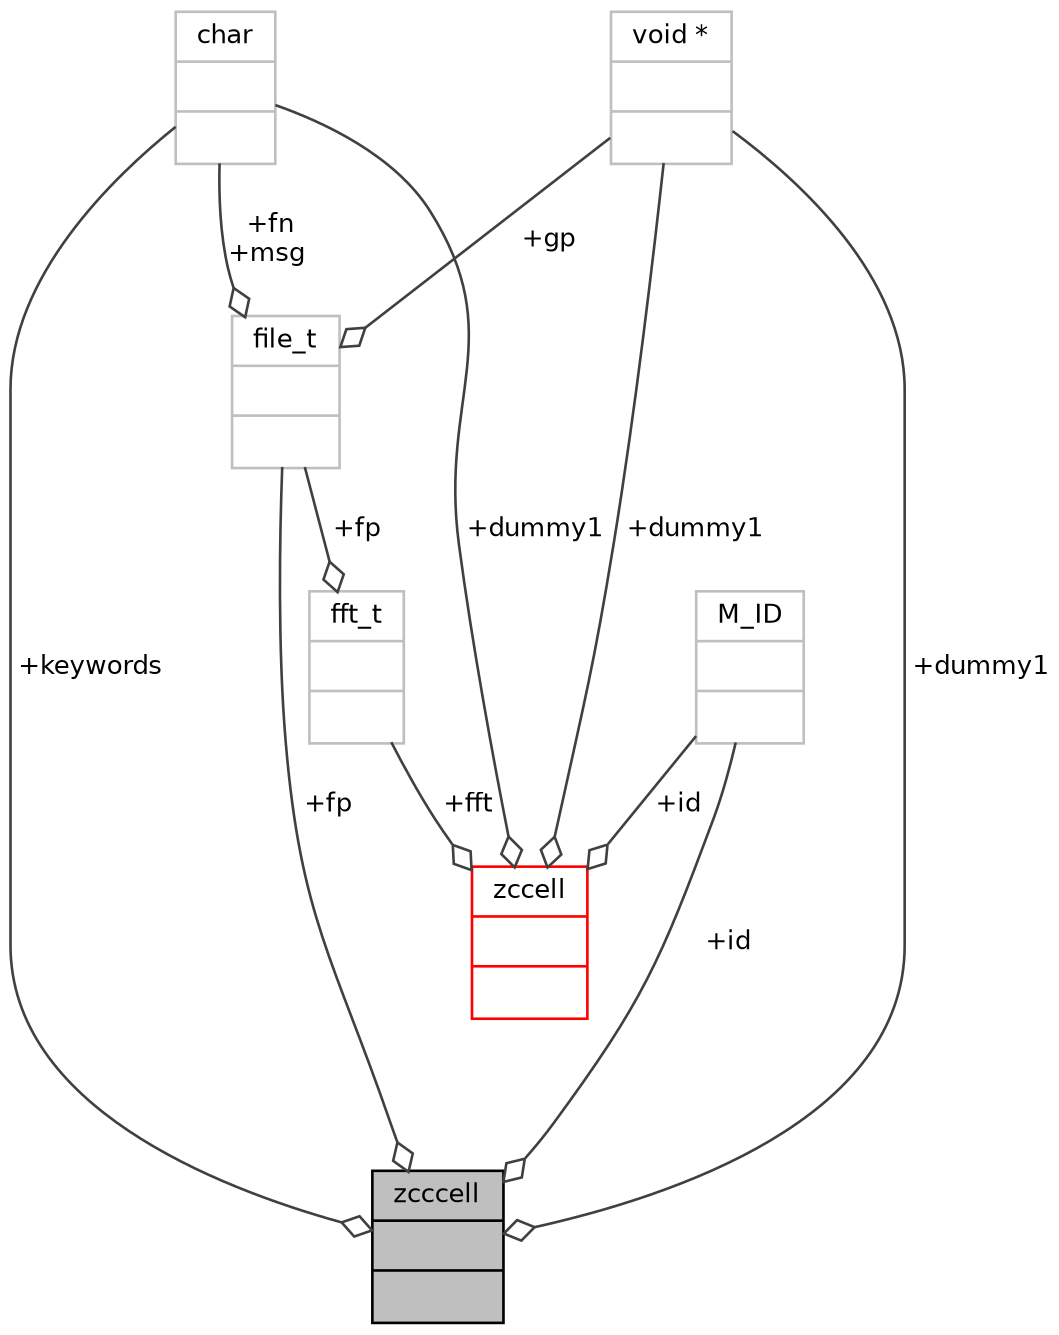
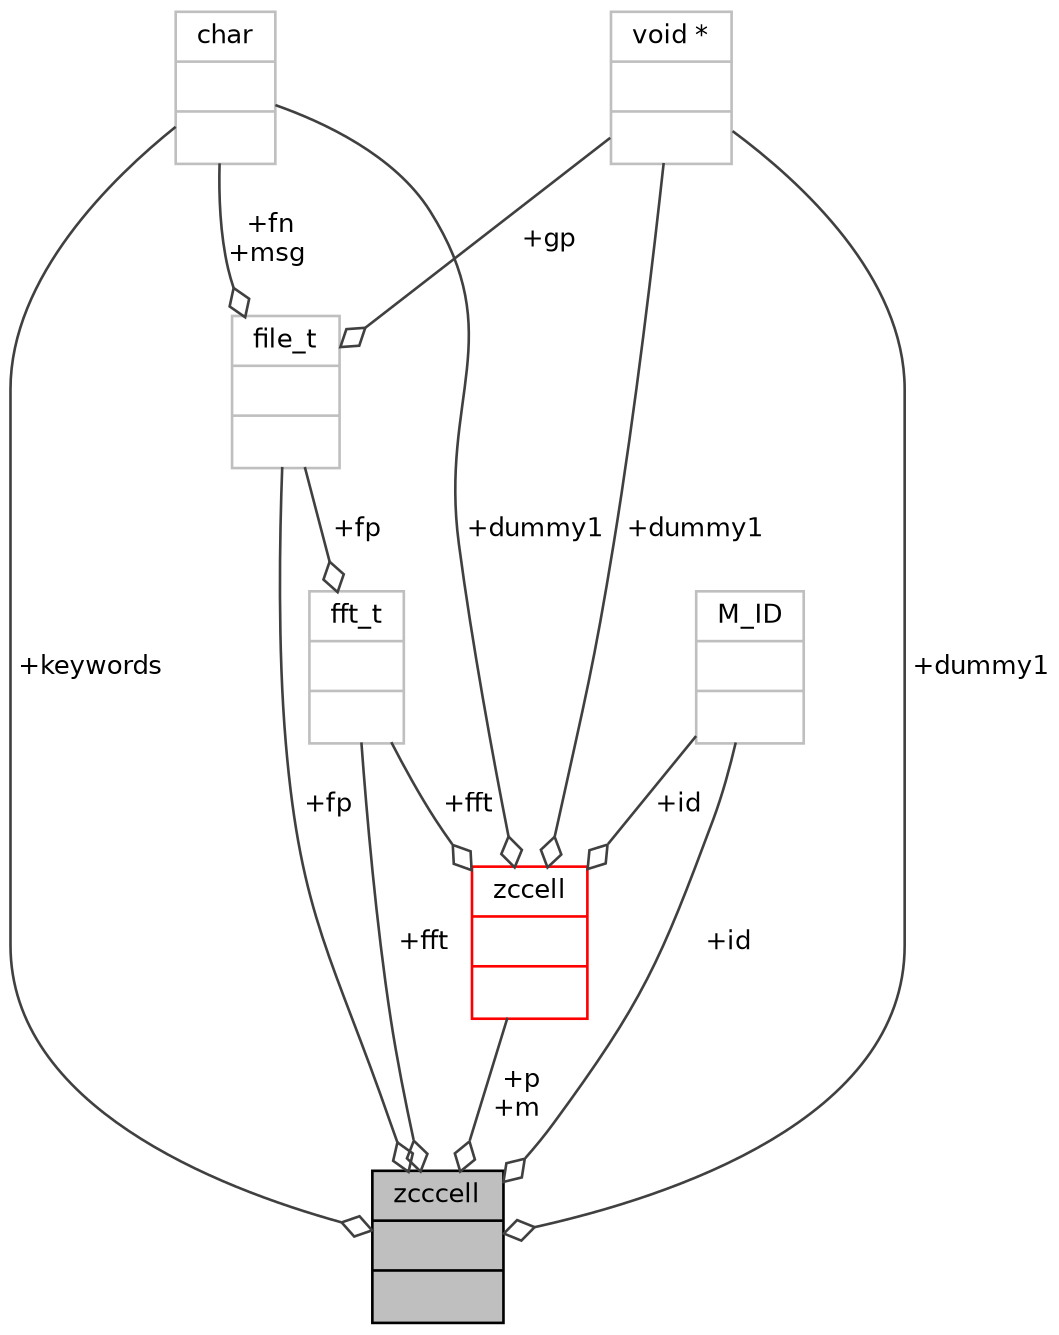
  digraph {
    node [color=grey75 fontname=Helvetica fontsize=10 shape=record]
    edge [arrowhead=odiamond color=grey25 fontname=Helvetica fontsize=10 labelfontname=Helvetica labelfontsize=10 style=solid]
    n1 [color=black fillcolor=grey75 fontcolor=black height=0.2 label="{zcccell\n||}" style=filled width=0.4]
    n2 [height=0.2 label="{file_t\n||}" width=0.4]
    n3 [height=0.2 label="{fft_t\n||}" width=0.4]
    n4 [color=red height=0.2 label="{zccell\n||}" width=0.4]
    n5 [height=0.2 label="{char\n||}" width=0.4]
    n6 [height=0.2 label="{void *\n||}" width=0.4]
    n7 [height=0.2 label="{M_ID\n||}" width=0.4]
    n2 -> n1 [label=" +fp"]
    n2 -> n3 [label=" +fp"]
+   n3 -> n1 [label=" +fft"]
    n3 -> n4 [label=" +fft"]
+   n4 -> n1 [label=" +p\n+m"]
    n5 -> n1 [label=" +keywords"]
    n5 -> n2 [label=" +fn\n+msg"]
    n5 -> n4 [label=" +dummy1"]
    n6 -> n1 [label=" +dummy1"]
    n6 -> n2 [label=" +gp"]
    n6 -> n4 [label=" +dummy1"]
    n7 -> n1 [label=" +id"]
    n7 -> n4 [label=" +id"]
  }
